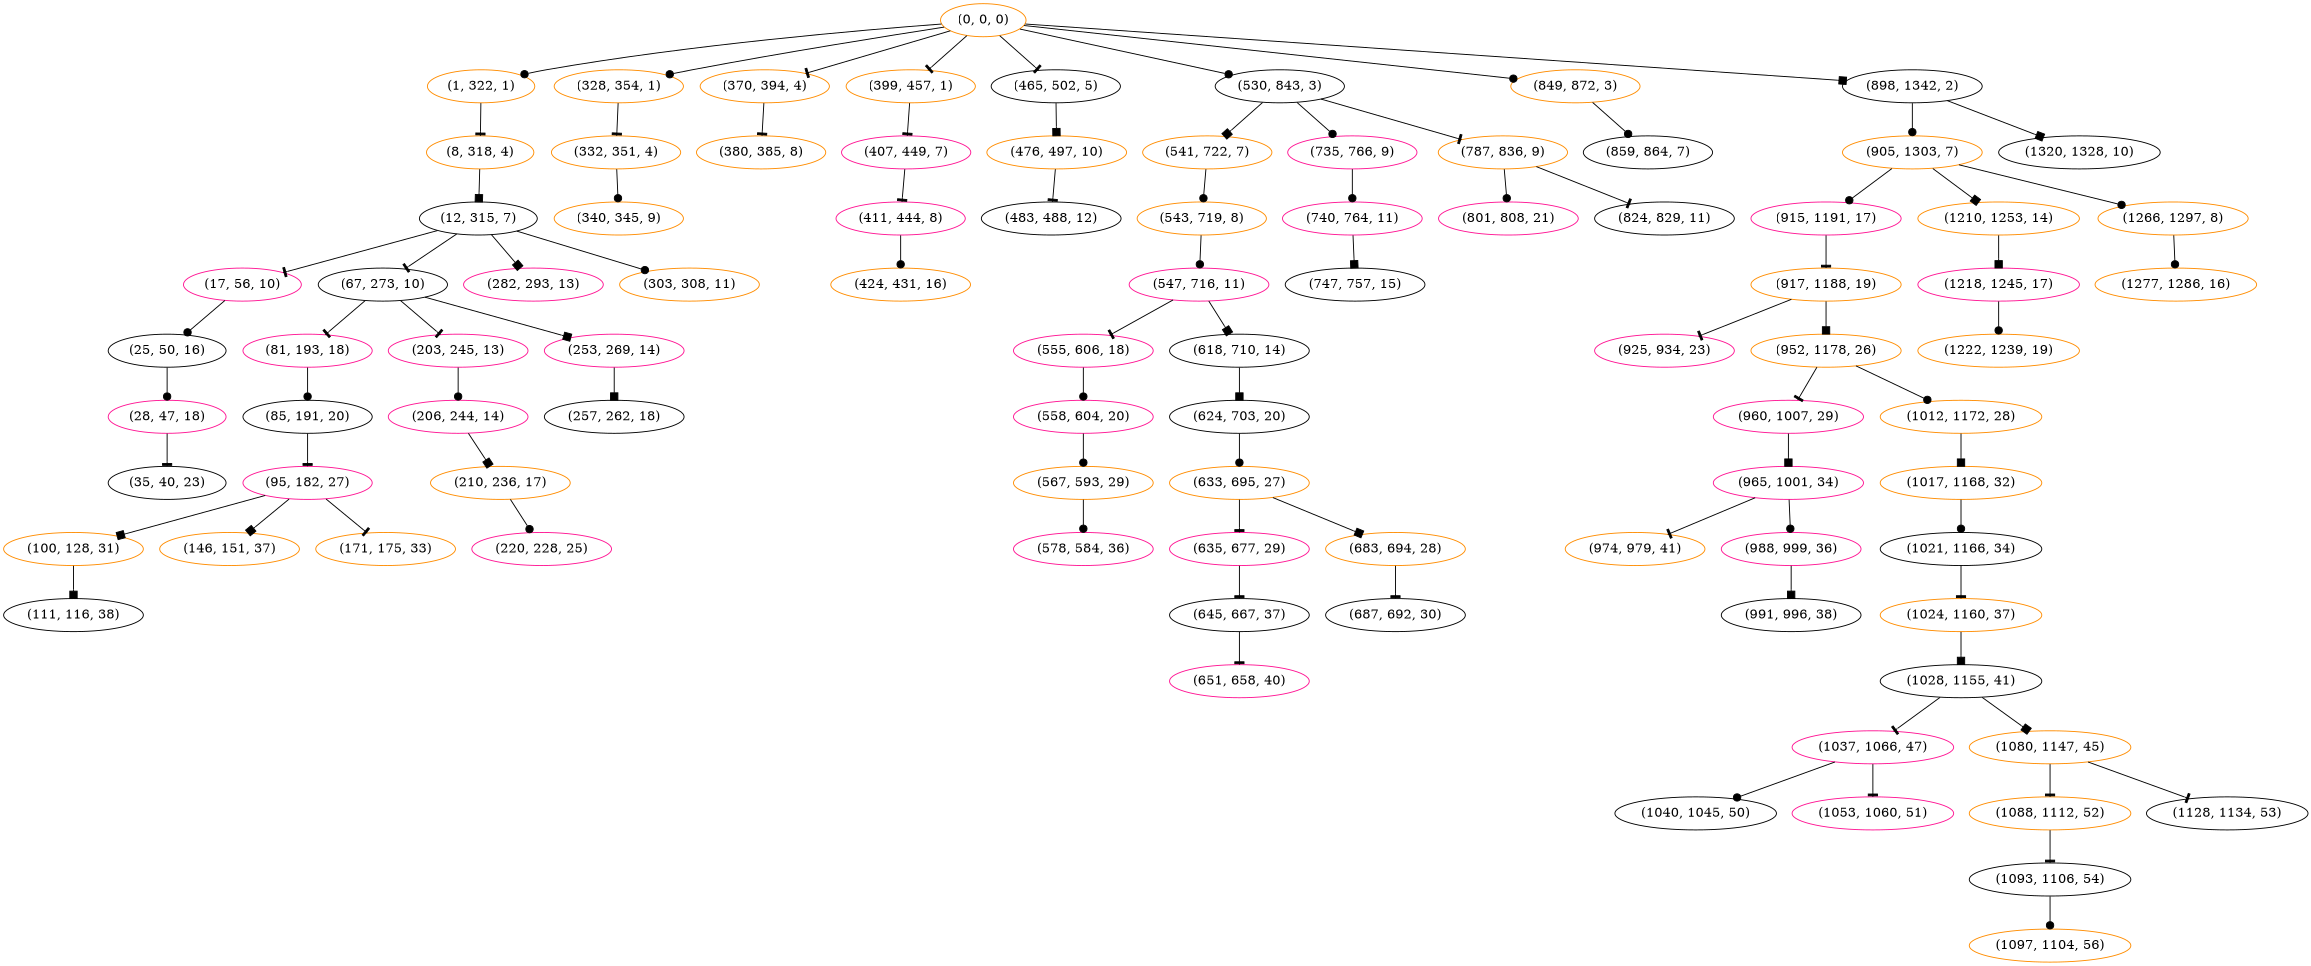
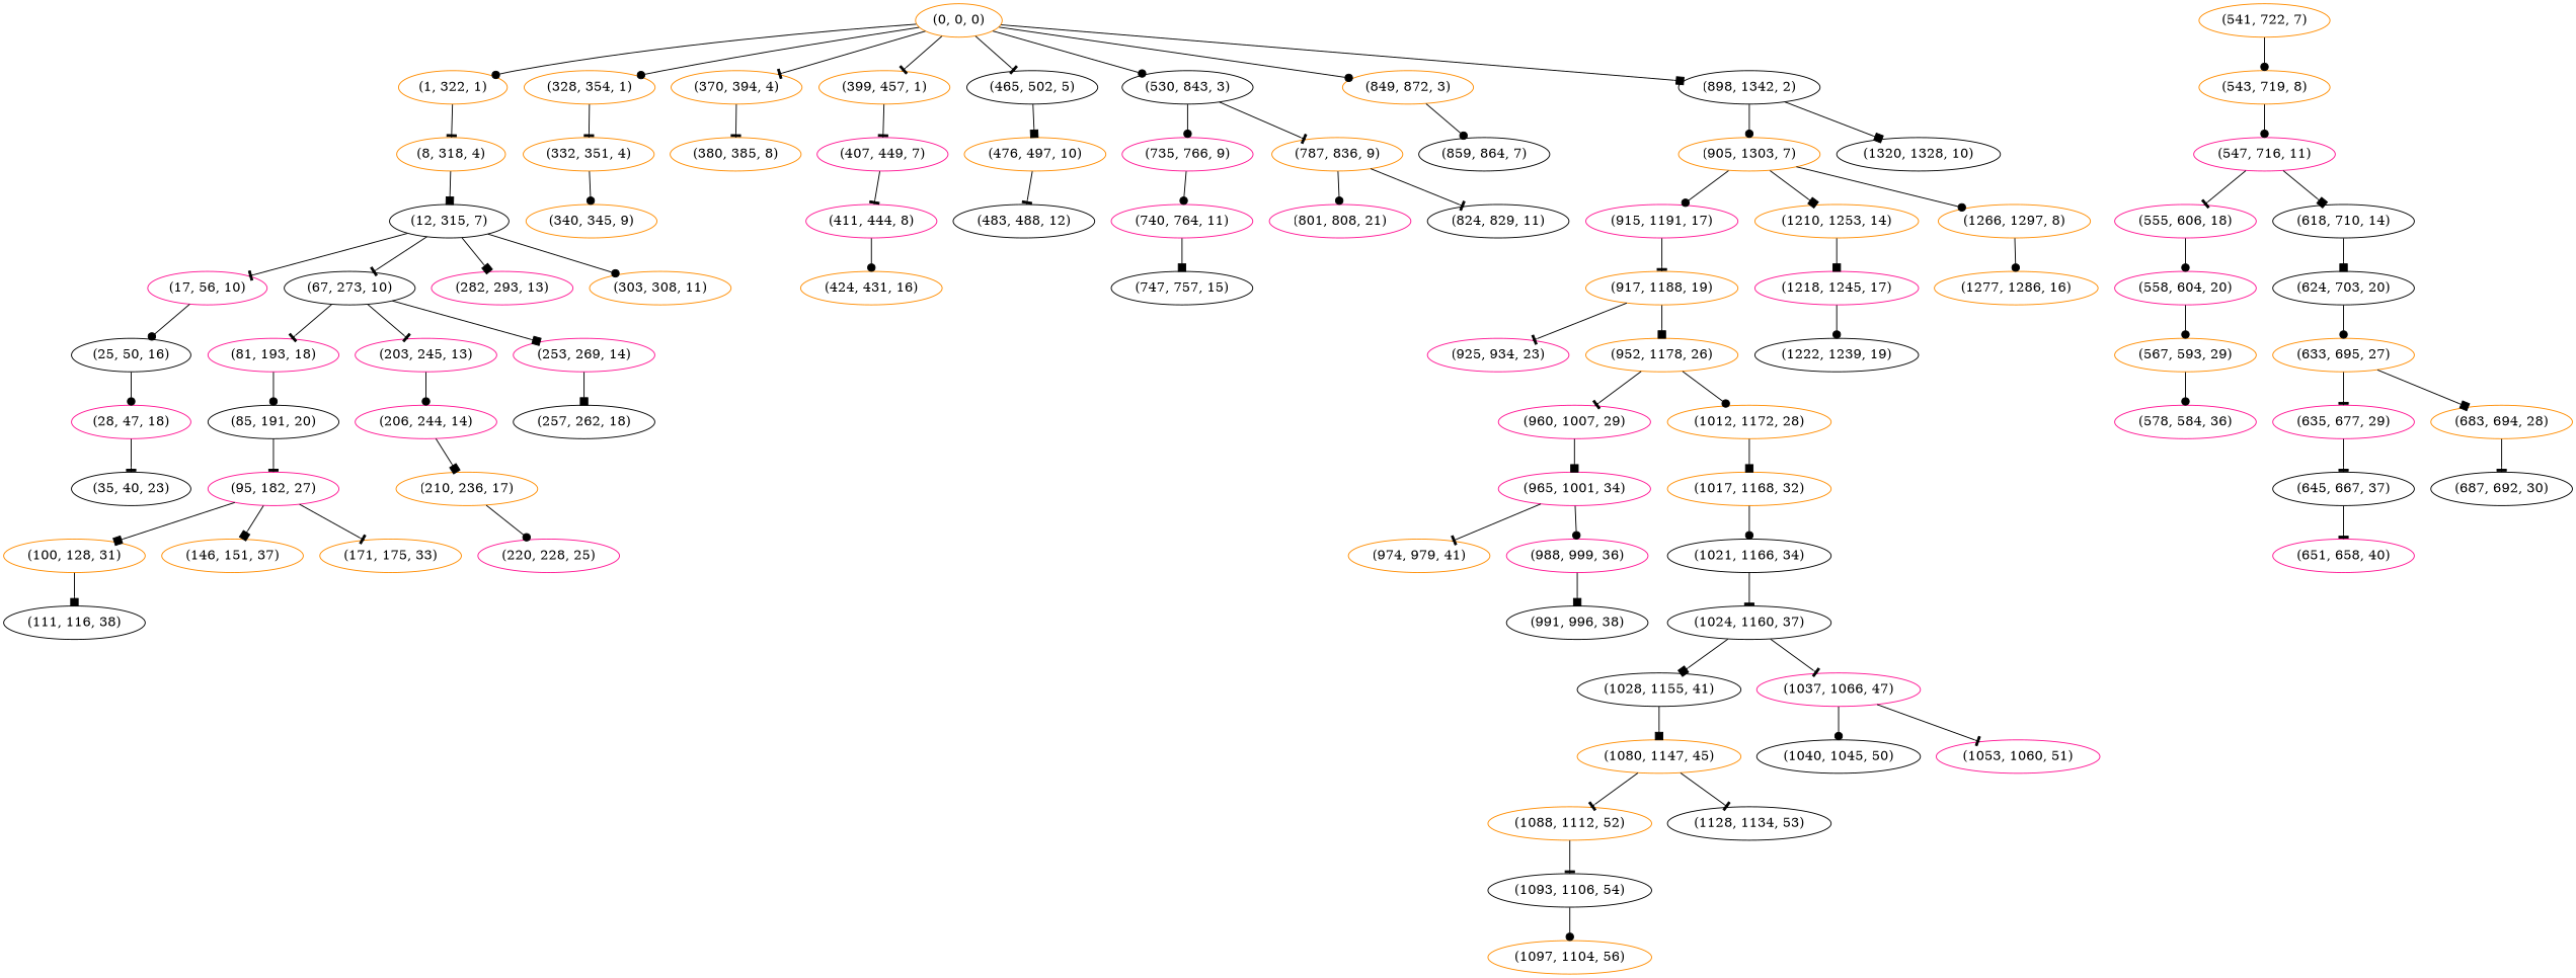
  digraph {
    node [color=darkorange]
    edge [arrowhead=tee]
    "(0, 0, 0)"
    "(1, 322, 1)"
    "(328, 354, 1)"
    "(370, 394, 4)"
    "(399, 457, 1)"
    "(465, 502, 5)" [color=black]
    "(530, 843, 3)" [color=black]
    "(849, 872, 3)"
    "(898, 1342, 2)" [color=black]
    "(8, 318, 4)"
    "(332, 351, 4)"
    "(380, 385, 8)"
    "(407, 449, 7)" [color=deeppink]
    "(476, 497, 10)"
    "(541, 722, 7)"
    "(735, 766, 9)" [color=deeppink]
    "(787, 836, 9)"
    "(859, 864, 7)" [color=black]
    "(905, 1303, 7)"
    "(1320, 1328, 10)" [color=black]
    "(12, 315, 7)" [color=black]
    "(17, 56, 10)" [color=deeppink]
    "(67, 273, 10)" [color=black]
    "(282, 293, 13)" [color=deeppink]
    "(303, 308, 11)"
    "(25, 50, 16)" [color=black]
    "(81, 193, 18)" [color=deeppink]
    "(203, 245, 13)" [color=deeppink]
    "(253, 269, 14)" [color=deeppink]
    "(28, 47, 18)" [color=deeppink]
    "(35, 40, 23)" [color=black]
    "(85, 191, 20)" [color=black]
    "(206, 244, 14)" [color=deeppink]
    "(257, 262, 18)" [color=black]
    "(95, 182, 27)" [color=deeppink]
    "(100, 128, 31)"
    "(146, 151, 37)"
    "(171, 175, 33)"
    "(111, 116, 38)" [color=black]
    "(210, 236, 17)"
    "(220, 228, 25)" [color=deeppink]
    "(340, 345, 9)"
    "(411, 444, 8)" [color=deeppink]
    "(424, 431, 16)"
    "(483, 488, 12)" [color=black]
    "(543, 719, 8)"
    "(740, 764, 11)" [color=deeppink]
    "(801, 808, 21)" [color=deeppink]
    "(824, 829, 11)" [color=black]
    "(547, 716, 11)" [color=deeppink]
    "(555, 606, 18)" [color=deeppink]
    "(618, 710, 14)" [color=black]
    "(558, 604, 20)" [color=deeppink]
    "(624, 703, 20)" [color=black]
    "(567, 593, 29)"
    "(578, 584, 36)" [color=deeppink]
    "(633, 695, 27)"
    "(635, 677, 29)" [color=deeppink]
    "(683, 694, 28)"
    "(645, 667, 37)" [color=black]
    "(687, 692, 30)" [color=black]
    "(651, 658, 40)" [color=deeppink]
    "(747, 757, 15)" [color=black]
    "(915, 1191, 17)" [color=deeppink]
    "(1210, 1253, 14)"
    "(1266, 1297, 8)"
    "(917, 1188, 19)"
    "(1218, 1245, 17)" [color=deeppink]
    "(1277, 1286, 16)"
    "(925, 934, 23)" [color=deeppink]
    "(952, 1178, 26)"
    "(960, 1007, 29)" [color=deeppink]
    "(1012, 1172, 28)"
    "(965, 1001, 34)" [color=deeppink]
    "(1017, 1168, 32)"
    "(974, 979, 41)"
    "(988, 999, 36)" [color=deeppink]
    "(991, 996, 38)" [color=black]
    "(1021, 1166, 34)" [color=black]
-   "(1024, 1160, 37)"
+   "(1024, 1160, 37)" [color=black]
    "(1028, 1155, 41)" [color=black]
    "(1037, 1066, 47)" [color=deeppink]
    "(1080, 1147, 45)"
    "(1040, 1045, 50)" [color=black]
    "(1053, 1060, 51)" [color=deeppink]
    "(1088, 1112, 52)"
    "(1128, 1134, 53)" [color=black]
    "(1093, 1106, 54)" [color=black]
    "(1097, 1104, 56)"
-   "(1222, 1239, 19)"
+   "(1222, 1239, 19)" [color=black]
    "(0, 0, 0)" -> "(1, 322, 1)" [arrowhead=dot]
    "(0, 0, 0)" -> "(328, 354, 1)" [arrowhead=dot]
    "(0, 0, 0)" -> "(370, 394, 4)"
    "(0, 0, 0)" -> "(399, 457, 1)"
    "(0, 0, 0)" -> "(465, 502, 5)"
    "(0, 0, 0)" -> "(530, 843, 3)" [arrowhead=dot]
    "(0, 0, 0)" -> "(849, 872, 3)" [arrowhead=dot]
    "(0, 0, 0)" -> "(898, 1342, 2)" [arrowhead=box]
    "(1, 322, 1)" -> "(8, 318, 4)"
    "(328, 354, 1)" -> "(332, 351, 4)"
    "(370, 394, 4)" -> "(380, 385, 8)"
    "(399, 457, 1)" -> "(407, 449, 7)"
    "(465, 502, 5)" -> "(476, 497, 10)" [arrowhead=box]
-   "(530, 843, 3)" -> "(541, 722, 7)" [arrowhead=box]
    "(530, 843, 3)" -> "(735, 766, 9)" [arrowhead=dot]
    "(530, 843, 3)" -> "(787, 836, 9)"
    "(849, 872, 3)" -> "(859, 864, 7)" [arrowhead=dot]
    "(898, 1342, 2)" -> "(905, 1303, 7)" [arrowhead=dot]
    "(898, 1342, 2)" -> "(1320, 1328, 10)" [arrowhead=box]
    "(8, 318, 4)" -> "(12, 315, 7)" [arrowhead=box]
    "(332, 351, 4)" -> "(340, 345, 9)" [arrowhead=dot]
    "(407, 449, 7)" -> "(411, 444, 8)"
    "(476, 497, 10)" -> "(483, 488, 12)"
    "(541, 722, 7)" -> "(543, 719, 8)" [arrowhead=dot]
    "(735, 766, 9)" -> "(740, 764, 11)" [arrowhead=dot]
    "(787, 836, 9)" -> "(801, 808, 21)" [arrowhead=dot]
    "(787, 836, 9)" -> "(824, 829, 11)"
    "(905, 1303, 7)" -> "(915, 1191, 17)" [arrowhead=dot]
    "(905, 1303, 7)" -> "(1210, 1253, 14)" [arrowhead=box]
    "(905, 1303, 7)" -> "(1266, 1297, 8)" [arrowhead=dot]
    "(12, 315, 7)" -> "(17, 56, 10)"
    "(12, 315, 7)" -> "(67, 273, 10)"
    "(12, 315, 7)" -> "(282, 293, 13)" [arrowhead=box]
    "(12, 315, 7)" -> "(303, 308, 11)" [arrowhead=dot]
    "(17, 56, 10)" -> "(25, 50, 16)" [arrowhead=dot]
    "(67, 273, 10)" -> "(81, 193, 18)"
    "(67, 273, 10)" -> "(203, 245, 13)"
    "(67, 273, 10)" -> "(253, 269, 14)" [arrowhead=box]
    "(25, 50, 16)" -> "(28, 47, 18)" [arrowhead=dot]
    "(81, 193, 18)" -> "(85, 191, 20)" [arrowhead=dot]
    "(203, 245, 13)" -> "(206, 244, 14)" [arrowhead=dot]
    "(253, 269, 14)" -> "(257, 262, 18)" [arrowhead=box]
    "(28, 47, 18)" -> "(35, 40, 23)"
    "(85, 191, 20)" -> "(95, 182, 27)"
    "(206, 244, 14)" -> "(210, 236, 17)" [arrowhead=box]
    "(95, 182, 27)" -> "(100, 128, 31)" [arrowhead=box]
    "(95, 182, 27)" -> "(146, 151, 37)" [arrowhead=box]
    "(95, 182, 27)" -> "(171, 175, 33)"
    "(100, 128, 31)" -> "(111, 116, 38)" [arrowhead=box]
    "(210, 236, 17)" -> "(220, 228, 25)" [arrowhead=dot]
    "(411, 444, 8)" -> "(424, 431, 16)" [arrowhead=dot]
    "(543, 719, 8)" -> "(547, 716, 11)" [arrowhead=dot]
    "(740, 764, 11)" -> "(747, 757, 15)" [arrowhead=box]
    "(547, 716, 11)" -> "(555, 606, 18)"
    "(547, 716, 11)" -> "(618, 710, 14)" [arrowhead=box]
    "(555, 606, 18)" -> "(558, 604, 20)" [arrowhead=dot]
    "(618, 710, 14)" -> "(624, 703, 20)" [arrowhead=box]
    "(558, 604, 20)" -> "(567, 593, 29)" [arrowhead=dot]
    "(624, 703, 20)" -> "(633, 695, 27)" [arrowhead=dot]
    "(567, 593, 29)" -> "(578, 584, 36)" [arrowhead=dot]
    "(633, 695, 27)" -> "(635, 677, 29)"
    "(633, 695, 27)" -> "(683, 694, 28)" [arrowhead=box]
    "(635, 677, 29)" -> "(645, 667, 37)"
    "(683, 694, 28)" -> "(687, 692, 30)"
    "(645, 667, 37)" -> "(651, 658, 40)"
    "(915, 1191, 17)" -> "(917, 1188, 19)"
    "(1210, 1253, 14)" -> "(1218, 1245, 17)" [arrowhead=box]
    "(1266, 1297, 8)" -> "(1277, 1286, 16)" [arrowhead=dot]
    "(917, 1188, 19)" -> "(925, 934, 23)"
    "(917, 1188, 19)" -> "(952, 1178, 26)" [arrowhead=box]
    "(1218, 1245, 17)" -> "(1222, 1239, 19)" [arrowhead=dot]
    "(952, 1178, 26)" -> "(960, 1007, 29)"
    "(952, 1178, 26)" -> "(1012, 1172, 28)" [arrowhead=dot]
    "(960, 1007, 29)" -> "(965, 1001, 34)" [arrowhead=box]
    "(1012, 1172, 28)" -> "(1017, 1168, 32)" [arrowhead=box]
    "(965, 1001, 34)" -> "(974, 979, 41)"
    "(965, 1001, 34)" -> "(988, 999, 36)" [arrowhead=dot]
    "(1017, 1168, 32)" -> "(1021, 1166, 34)" [arrowhead=dot]
    "(988, 999, 36)" -> "(991, 996, 38)" [arrowhead=box]
    "(1021, 1166, 34)" -> "(1024, 1160, 37)"
    "(1024, 1160, 37)" -> "(1028, 1155, 41)" [arrowhead=box]
-   "(1028, 1155, 41)" -> "(1037, 1066, 47)"
+   "(1024, 1160, 37)" -> "(1037, 1066, 47)"
    "(1028, 1155, 41)" -> "(1080, 1147, 45)" [arrowhead=box]
    "(1037, 1066, 47)" -> "(1040, 1045, 50)" [arrowhead=dot]
    "(1037, 1066, 47)" -> "(1053, 1060, 51)"
    "(1080, 1147, 45)" -> "(1088, 1112, 52)"
    "(1080, 1147, 45)" -> "(1128, 1134, 53)"
    "(1088, 1112, 52)" -> "(1093, 1106, 54)"
    "(1093, 1106, 54)" -> "(1097, 1104, 56)" [arrowhead=dot]
  }
